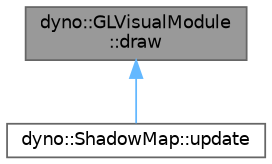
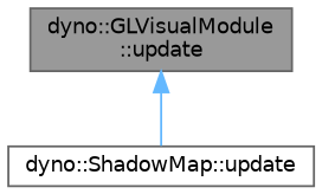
  digraph {
    rankdir=TB
    node [fontname=Helvetica fontsize=10 shape=box style=filled]
-   n1 [color=gray40 fillcolor=grey60 fontcolor=black height=0.2 label="dyno::GLVisualModule\l::draw" width=0.4]
+   n1 [color=gray40 fillcolor=grey60 fontcolor=black height=0.2 label="dyno::GLVisualModule\l::update" width=0.4]
    n2 [color=grey40 fillcolor=white height=0.2 label="dyno::ShadowMap::update" width=0.4]
    n1 -> n2 [color=steelblue1 dir=back fontname=Helvetica fontsize=10 labelfontname=Helvetica labelfontsize=10 style=solid]
  }
